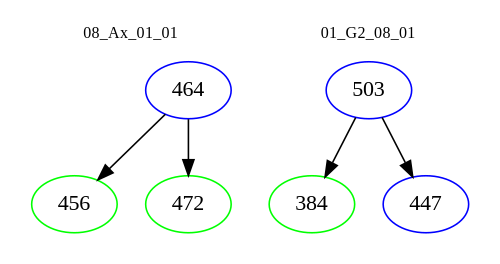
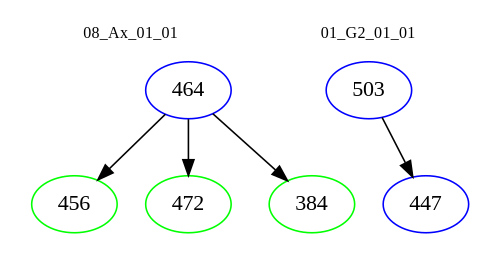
  digraph {
    fontname="Liberation Serif"
    node [color=blue fontname="Liberation Serif"]
    edge [color=black fontname="Liberation Serif"]
    n1 [label=464]
    n2 [color=green label=456]
    n3 [color=green label=472]
    n4 [label=503]
    n5 [color=green label=384]
    n6 [label=447]
    subgraph cluster_1 {
      color=white
      fontsize=10
      label="08_Ax_01_01"
      n1
      n2
      n3
    }
    subgraph cluster_2 {
      color=white
      fontsize=10
-     label="01_G2_08_01"
+     label="01_G2_01_01"
      n4
      n5
      n6
    }
    n1 -> n2
    n1 -> n3
-   n4 -> n5
+   n1 -> n5
    n4 -> n6
  }
